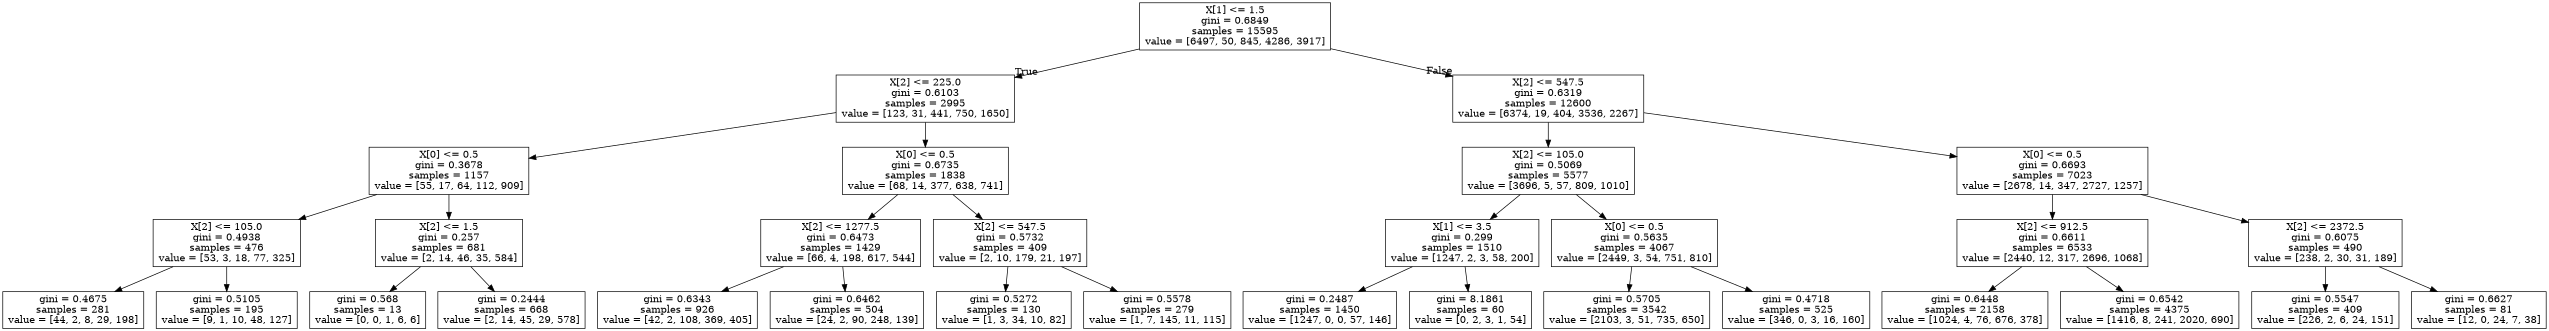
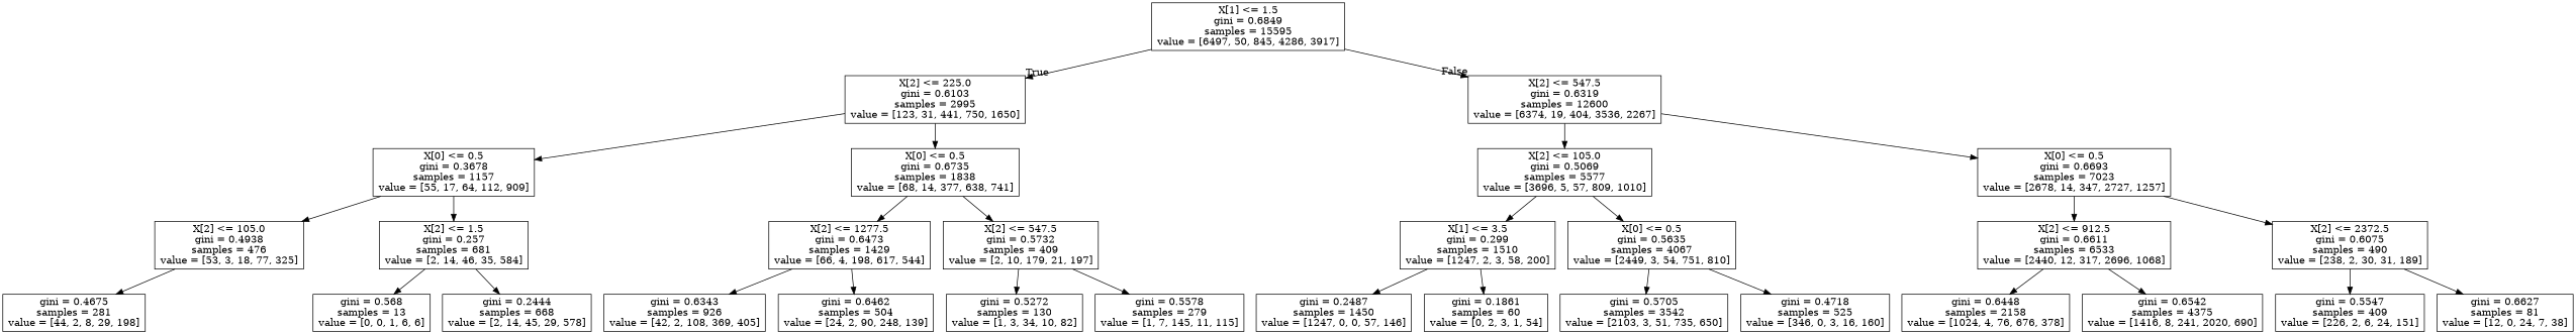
  digraph {
    node [shape=box]
    n1 [label="X[1] <= 1.5\ngini = 0.6849\nsamples = 15595\nvalue = [6497, 50, 845, 4286, 3917]"]
    n2 [label="X[2] <= 225.0\ngini = 0.6103\nsamples = 2995\nvalue = [123, 31, 441, 750, 1650]"]
    n3 [label="X[2] <= 547.5\ngini = 0.6319\nsamples = 12600\nvalue = [6374, 19, 404, 3536, 2267]"]
    n4 [label="X[0] <= 0.5\ngini = 0.3678\nsamples = 1157\nvalue = [55, 17, 64, 112, 909]"]
    n5 [label="X[0] <= 0.5\ngini = 0.6735\nsamples = 1838\nvalue = [68, 14, 377, 638, 741]"]
    n6 [label="X[2] <= 105.0\ngini = 0.5069\nsamples = 5577\nvalue = [3696, 5, 57, 809, 1010]"]
    n7 [label="X[0] <= 0.5\ngini = 0.6693\nsamples = 7023\nvalue = [2678, 14, 347, 2727, 1257]"]
    n8 [label="X[2] <= 105.0\ngini = 0.4938\nsamples = 476\nvalue = [53, 3, 18, 77, 325]"]
    n9 [label="X[2] <= 1.5\ngini = 0.257\nsamples = 681\nvalue = [2, 14, 46, 35, 584]"]
    n10 [label="X[2] <= 1277.5\ngini = 0.6473\nsamples = 1429\nvalue = [66, 4, 198, 617, 544]"]
    n11 [label="X[2] <= 547.5\ngini = 0.5732\nsamples = 409\nvalue = [2, 10, 179, 21, 197]"]
    n12 [label="gini = 0.4675\nsamples = 281\nvalue = [44, 2, 8, 29, 198]"]
-   n13 [label="gini = 0.5105\nsamples = 195\nvalue = [9, 1, 10, 48, 127]"]
    n14 [label="gini = 0.568\nsamples = 13\nvalue = [0, 0, 1, 6, 6]"]
    n15 [label="gini = 0.2444\nsamples = 668\nvalue = [2, 14, 45, 29, 578]"]
    n16 [label="gini = 0.6343\nsamples = 926\nvalue = [42, 2, 108, 369, 405]"]
    n17 [label="gini = 0.6462\nsamples = 504\nvalue = [24, 2, 90, 248, 139]"]
    n18 [label="gini = 0.5272\nsamples = 130\nvalue = [1, 3, 34, 10, 82]"]
    n19 [label="gini = 0.5578\nsamples = 279\nvalue = [1, 7, 145, 11, 115]"]
    n20 [label="X[1] <= 3.5\ngini = 0.299\nsamples = 1510\nvalue = [1247, 2, 3, 58, 200]"]
    n21 [label="X[0] <= 0.5\ngini = 0.5635\nsamples = 4067\nvalue = [2449, 3, 54, 751, 810]"]
    n22 [label="X[2] <= 912.5\ngini = 0.6611\nsamples = 6533\nvalue = [2440, 12, 317, 2696, 1068]"]
    n23 [label="X[2] <= 2372.5\ngini = 0.6075\nsamples = 490\nvalue = [238, 2, 30, 31, 189]"]
    n24 [label="gini = 0.2487\nsamples = 1450\nvalue = [1247, 0, 0, 57, 146]"]
-   n25 [label="gini = 8.1861\nsamples = 60\nvalue = [0, 2, 3, 1, 54]"]
+   n25 [label="gini = 0.1861\nsamples = 60\nvalue = [0, 2, 3, 1, 54]"]
    n26 [label="gini = 0.5705\nsamples = 3542\nvalue = [2103, 3, 51, 735, 650]"]
    n27 [label="gini = 0.4718\nsamples = 525\nvalue = [346, 0, 3, 16, 160]"]
    n28 [label="gini = 0.6448\nsamples = 2158\nvalue = [1024, 4, 76, 676, 378]"]
    n29 [label="gini = 0.6542\nsamples = 4375\nvalue = [1416, 8, 241, 2020, 690]"]
    n30 [label="gini = 0.5547\nsamples = 409\nvalue = [226, 2, 6, 24, 151]"]
    n31 [label="gini = 0.6627\nsamples = 81\nvalue = [12, 0, 24, 7, 38]"]
    n1 -> n2 [headlabel=True labelangle=45 labeldistance=2.5]
    n1 -> n3 [headlabel=False labelangle=-45 labeldistance=2.5]
    n2 -> n4
    n2 -> n5
    n3 -> n6
    n3 -> n7
    n4 -> n8
    n4 -> n9
    n5 -> n10
    n5 -> n11
    n6 -> n20
    n6 -> n21
    n7 -> n22
    n7 -> n23
    n8 -> n12
-   n8 -> n13
    n9 -> n14
    n9 -> n15
    n10 -> n16
    n10 -> n17
    n11 -> n18
    n11 -> n19
    n20 -> n24
    n20 -> n25
    n21 -> n26
    n21 -> n27
    n22 -> n28
    n22 -> n29
    n23 -> n30
    n23 -> n31
  }
